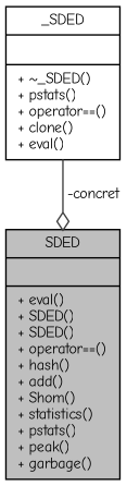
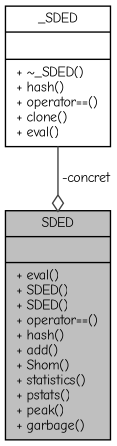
  digraph {
    fontname="Comic Neue"
    node [color=black fontname="Comic Neue" fontsize=10 shape=record style=filled]
    n1 [fillcolor=grey75 fontcolor=black height=0.2 label="{SDED\n||+ eval()\l+ SDED()\l+ SDED()\l+ operator==()\l+ hash()\l+ add()\l+ Shom()\l+ statistics()\l+ pstats()\l+ peak()\l+ garbage()\l}" width=0.4]
-   n2 [fillcolor=white height=0.2 label="{_SDED\n||+ ~_SDED()\l+ pstats()\l+ operator==()\l+ clone()\l+ eval()\l}" width=0.4]
+   n2 [fillcolor=white height=0.2 label="{_SDED\n||+ ~_SDED()\l+ hash()\l+ operator==()\l+ clone()\l+ eval()\l}" width=0.4]
    n2 -> n1 [arrowhead=odiamond color=grey25 fontname="Comic Neue" fontsize=10 label=" -concret" labelfontname=FreeSans labelfontsize=10 style=solid]
  }
